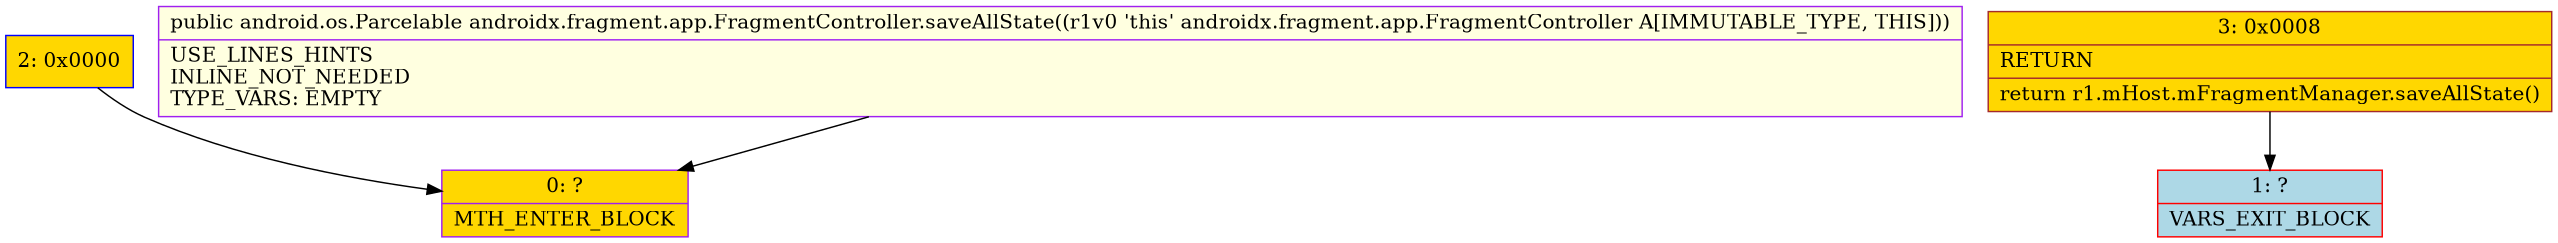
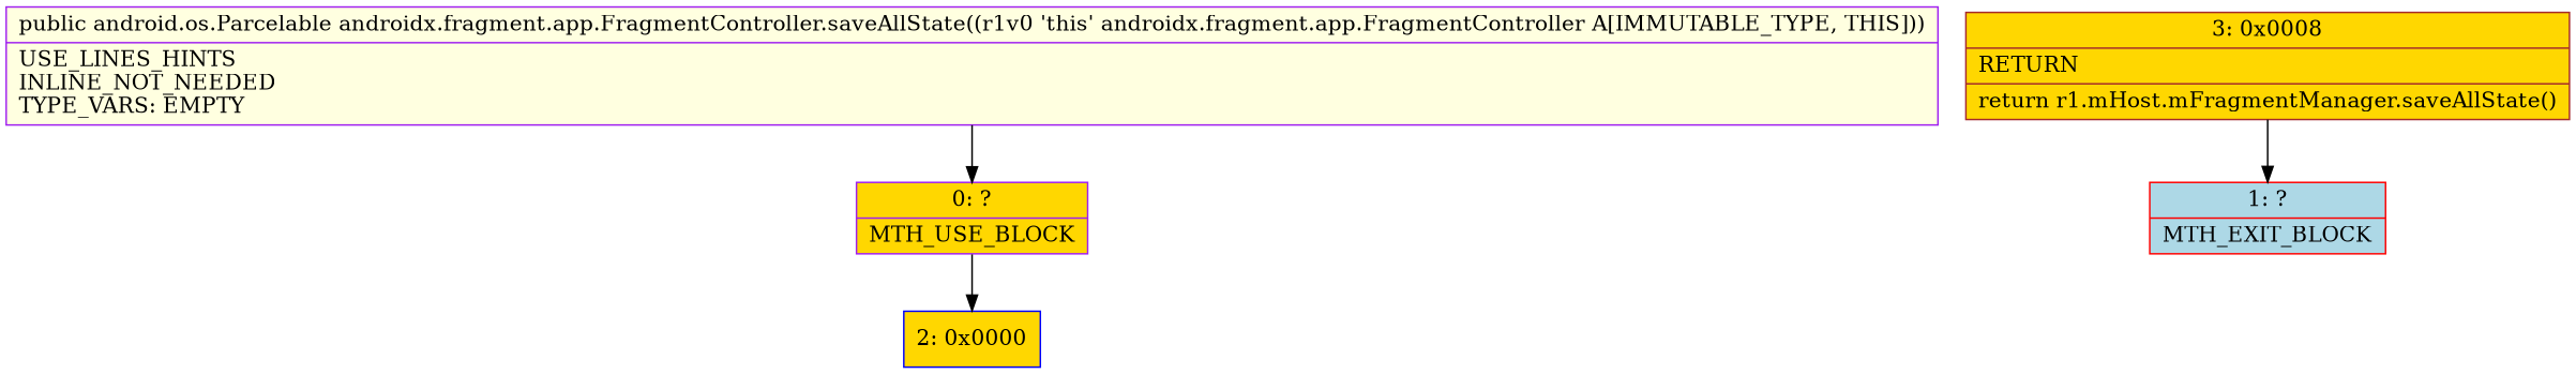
  digraph {
    node [color=purple fillcolor=gold shape=record style=filled]
-   n1 [label="{0\:\ ?|MTH_ENTER_BLOCK\l}"]
+   n1 [label="{0\:\ ?|MTH_USE_BLOCK\l}"]
    n2 [color=blue label="{2\:\ 0x0000}"]
    n3 [color=brown label="{3\:\ 0x0008|RETURN\l|return r1.mHost.mFragmentManager.saveAllState()\l}"]
-   n4 [color=red fillcolor=lightblue label="{1\:\ ?|VARS_EXIT_BLOCK\l}"]
+   n4 [color=red fillcolor=lightblue label="{1\:\ ?|MTH_EXIT_BLOCK\l}"]
    n5 [fillcolor=lightyellow label="{public android.os.Parcelable androidx.fragment.app.FragmentController.saveAllState((r1v0 'this' androidx.fragment.app.FragmentController A[IMMUTABLE_TYPE, THIS]))  | USE_LINES_HINTS\lINLINE_NOT_NEEDED\lTYPE_VARS: EMPTY\l}"]
-   n2 -> n1
+   n1 -> n2
    n3 -> n4
    n5 -> n1
  }
